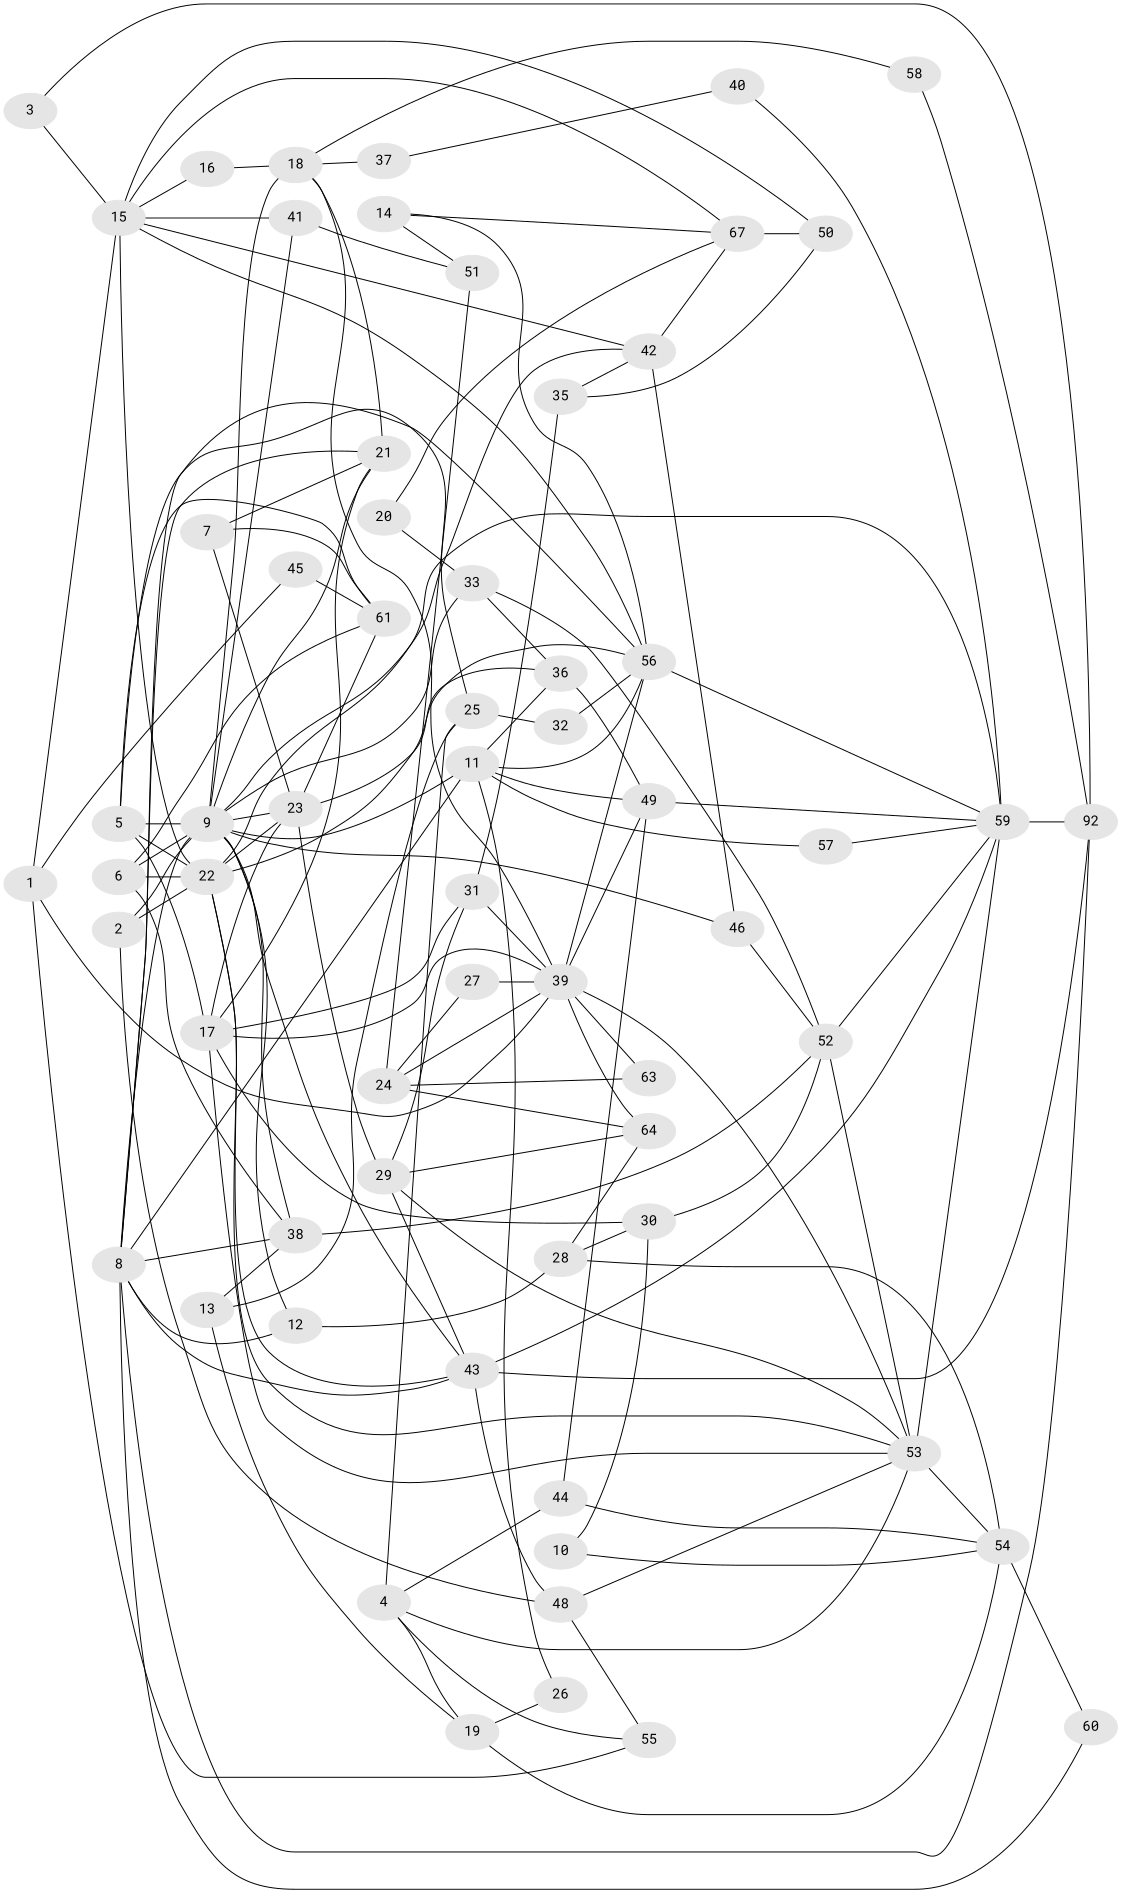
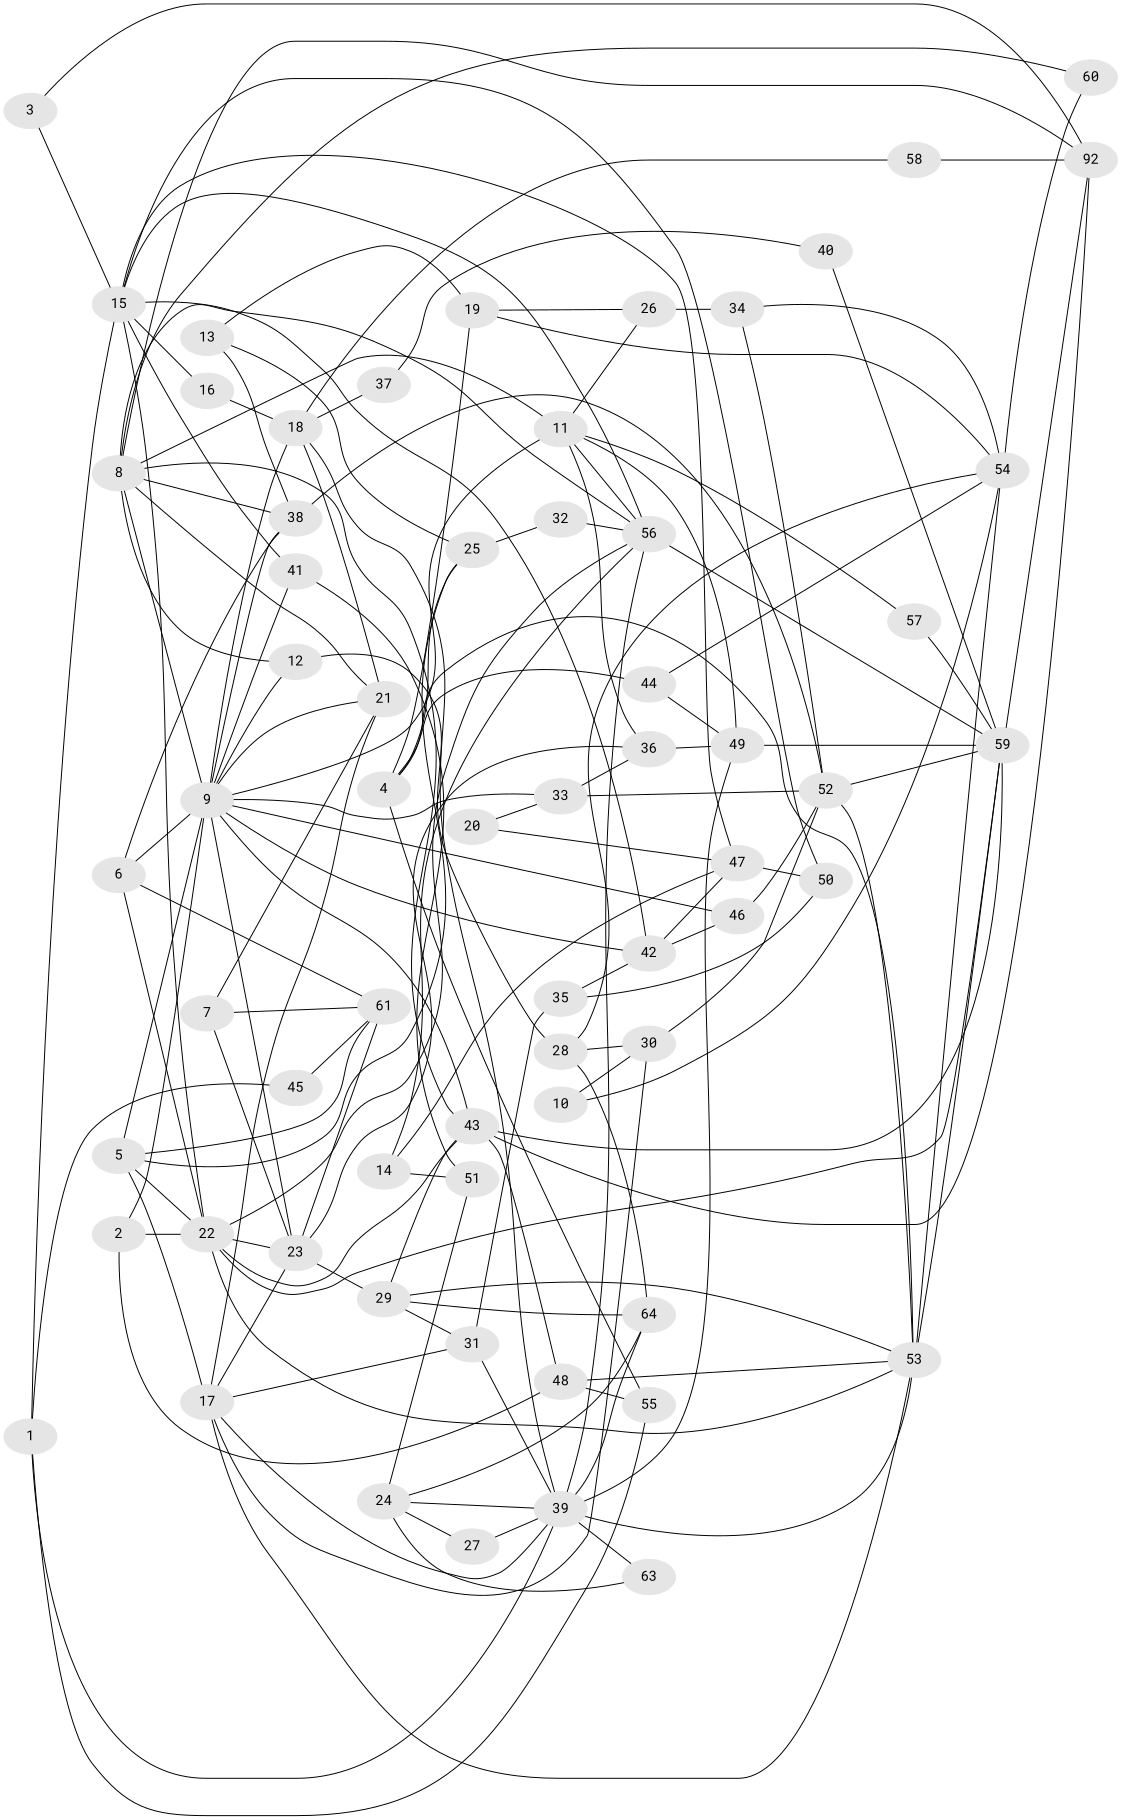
  graph {
    fontname="Roboto Mono"
    rankdir=LR
    node [color=gray90 fontname="Roboto Mono" style=filled]
    edge [fontname="Roboto Mono" weight=1.0]
    1
    15
    39
    45
    55
    22
    56
    41
    42
-   47 [label=67]
+   47
    16
    50
    53
    63
    64
    49
    61
    2
    9
    48
    38
    21
    23
    11
    12
    43
    18
    33
    46
    59
    3
    n32 [label=92]
    4
    19
    25
    44
    54
    26
    32
    5
    17
    30
    31
    6
    52
    7
    36
    29
    8
    60
    57
    28
    37
    58
    51
    10
+   34
    40
    13
    14
    35
    20
    24
    27
    1 -- 15
    1 -- 39
    1 -- 45
    1 -- 55
    15 -- 22
    15 -- 56
    15 -- 41 [weight=2.0]
    15 -- 42
    15 -- 47
    15 -- 16
    15 -- 50
    39 -- 56
    39 -- 53
    39 -- 63
    39 -- 64
    39 -- 49
    45 -- 61
    22 -- 56
    22 -- 53
    22 -- 23
    22 -- 43
    22 -- 59
    56 -- 59
    41 -- 51
    42 -- 47
    42 -- 46
    47 -- 50
    16 -- 18
    53 -- 59
    53 -- 54
    49 -- 59
    2 -- 22
    2 -- 9
    2 -- 48
    9 -- 41
    9 -- 42
    9 -- 38
    9 -- 21
    9 -- 23
    9 -- 11
    9 -- 12
    9 -- 43
    9 -- 18
    9 -- 33
    9 -- 46
    48 -- 55
    48 -- 53
    38 -- 52
    23 -- 61
    23 -- 36
    23 -- 29 [weight=2.0]
    11 -- 56
    11 -- 49
    11 -- 26
    11 -- 36
    11 -- 57
    12 -- 28
    43 -- 48
    43 -- 59
    43 -- n32
    18 -- 39
    18 -- 21
    18 -- 37
    18 -- 58
    33 -- 52
    33 -- 36
    46 -- 52
    59 -- n32
    3 -- 15
    3 -- n32
    4 -- 55
    4 -- 53
    4 -- 19
    4 -- 25
    4 -- 44
    19 -- 54
    19 -- 26
    25 -- 32
    44 -- 49
    44 -- 54
    54 -- 60
+   26 -- 34
    32 -- 56
    5 -- 22
    5 -- 61
    5 -- 9 [weight=2.0]
    5 -- 25
    5 -- 17
    17 -- 39
    17 -- 53 [weight=3.0]
    17 -- 21
    17 -- 23
    17 -- 30
    17 -- 31
    30 -- 52
    31 -- 39
    31 -- 35
    6 -- 22
    6 -- 61
    6 -- 9
    6 -- 38
    52 -- 53
    52 -- 59
    7 -- 61
    7 -- 21
    7 -- 23
    36 -- 49
    29 -- 53
    29 -- 64
    29 -- 43
    29 -- 31
    8 -- 56
    8 -- 9
    8 -- 38
    8 -- 21
    8 -- 11
    8 -- 12
    8 -- 43
    8 -- n32
    8 -- 60
    57 -- 59
    28 -- 64
    28 -- 54
    28 -- 30
    37 -- 40
    58 -- n32
    10 -- 54
    10 -- 30
+   34 -- 54
+   34 -- 52
    40 -- 59
    13 -- 38
    13 -- 19
    13 -- 25
    14 -- 56
    14 -- 47
    14 -- 51
    35 -- 42
    35 -- 50
    20 -- 47
    20 -- 33
    24 -- 39
    24 -- 63
    24 -- 64
    24 -- 51
    24 -- 27
    27 -- 39
  }
